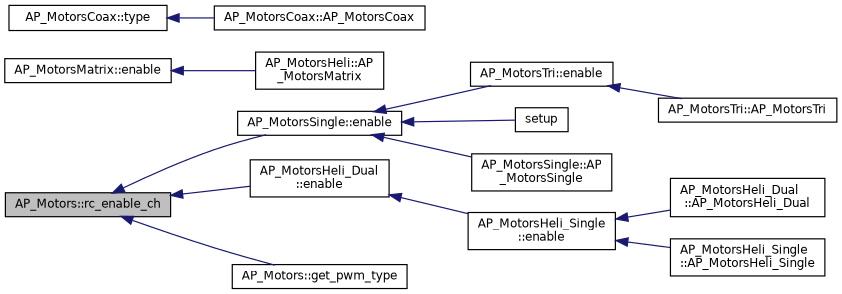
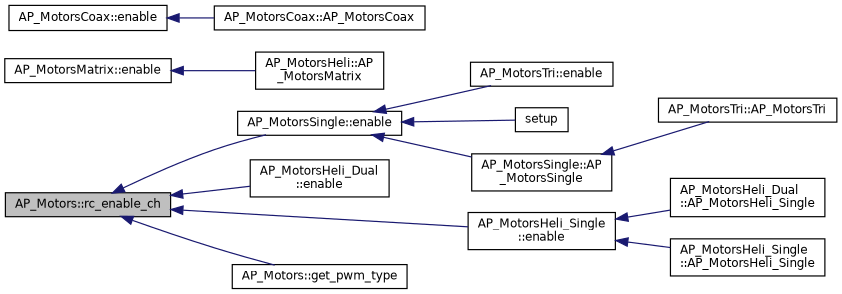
  digraph {
    rankdir=LR
    node [color=black fillcolor=white fontname=Helvetica fontsize=10 shape=record style=filled]
    edge [color=midnightblue dir=back fontname=Helvetica fontsize=10 labelfontname=Helvetica labelfontsize=10 style=solid]
    n1 [fillcolor=grey75 fontcolor=black height=0.2 label="AP_Motors::rc_enable_ch" width=0.4]
    n2 [height=0.2 label="AP_MotorsSingle::enable" width=0.4]
    n3 [height=0.2 label="AP_MotorsHeli_Dual\l::enable" width=0.4]
    n4 [height=0.2 label="AP_MotorsHeli_Single\l::enable" width=0.4]
    n5 [height=0.2 label="AP_Motors::get_pwm_type" width=0.4]
    n6 [height=0.2 label="AP_MotorsMatrix::enable" width=0.4]
    n7 [height=0.2 label="AP_MotorsHeli::AP\l_MotorsMatrix" width=0.4]
    n8 [height=0.2 label="AP_MotorsTri::enable" width=0.4]
    n9 [height=0.2 label="AP_MotorsTri::AP_MotorsTri" width=0.4]
-   n10 [height=0.2 label="AP_MotorsCoax::type" width=0.4]
+   n10 [height=0.2 label="AP_MotorsCoax::enable" width=0.4]
    n11 [height=0.2 label="AP_MotorsCoax::AP_MotorsCoax" width=0.4]
    n12 [height=0.2 label=setup width=0.4]
    n13 [height=0.2 label="AP_MotorsSingle::AP\l_MotorsSingle" width=0.4]
-   n14 [height=0.2 label="AP_MotorsHeli_Dual\l::AP_MotorsHeli_Dual" width=0.4]
+   n14 [height=0.2 label="AP_MotorsHeli_Dual\l::AP_MotorsHeli_Single" width=0.4]
    n15 [height=0.2 label="AP_MotorsHeli_Single\l::AP_MotorsHeli_Single" width=0.4]
    n1 -> n2
    n1 -> n3
-   n3 -> n4
+   n1 -> n4
    n1 -> n5
    n2 -> n8
    n2 -> n12
    n2 -> n13
    n4 -> n14
    n4 -> n15
    n6 -> n7
-   n8 -> n9
+   n13 -> n9
    n10 -> n11
  }
